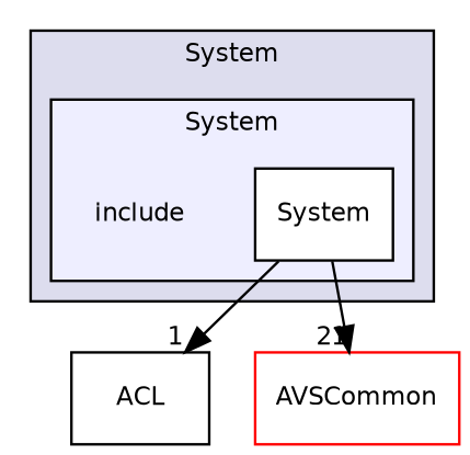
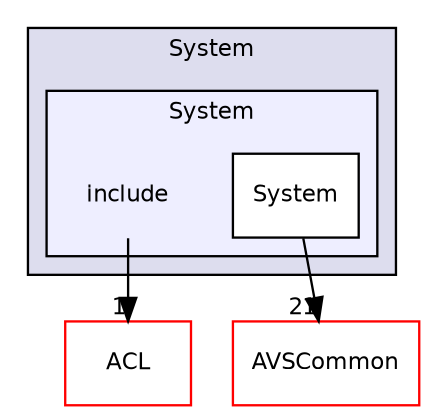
  digraph {
    compound=true
    node [fontname=Helvetica fontsize=10 shape=box color=red fillcolor=white style=filled]
    edge [labeldistance=1.5 labelfontname=Helvetica labelfontsize=10]
    n1 [label=include shape=plaintext color="" fillcolor="" style=""]
    n2 [color=black label=System]
-   n3 [color=black label=ACL]
+   n3 [label=ACL]
    n4 [label=AVSCommon]
    subgraph cluster_1 {
      bgcolor="#ddddee"
      fontname=Helvetica
      fontsize=10
      label=System
      pencolor=black
      subgraph cluster_2 {
        bgcolor="#eeeeff"
        fontname=Helvetica
        fontsize=10
        label=System
        pencolor=black
        n1
        n2
      }
    }
-   n2 -> n3 [headlabel=1]
+   n1 -> n3 [headlabel=1]
    n2 -> n4 [headlabel=21]
  }
